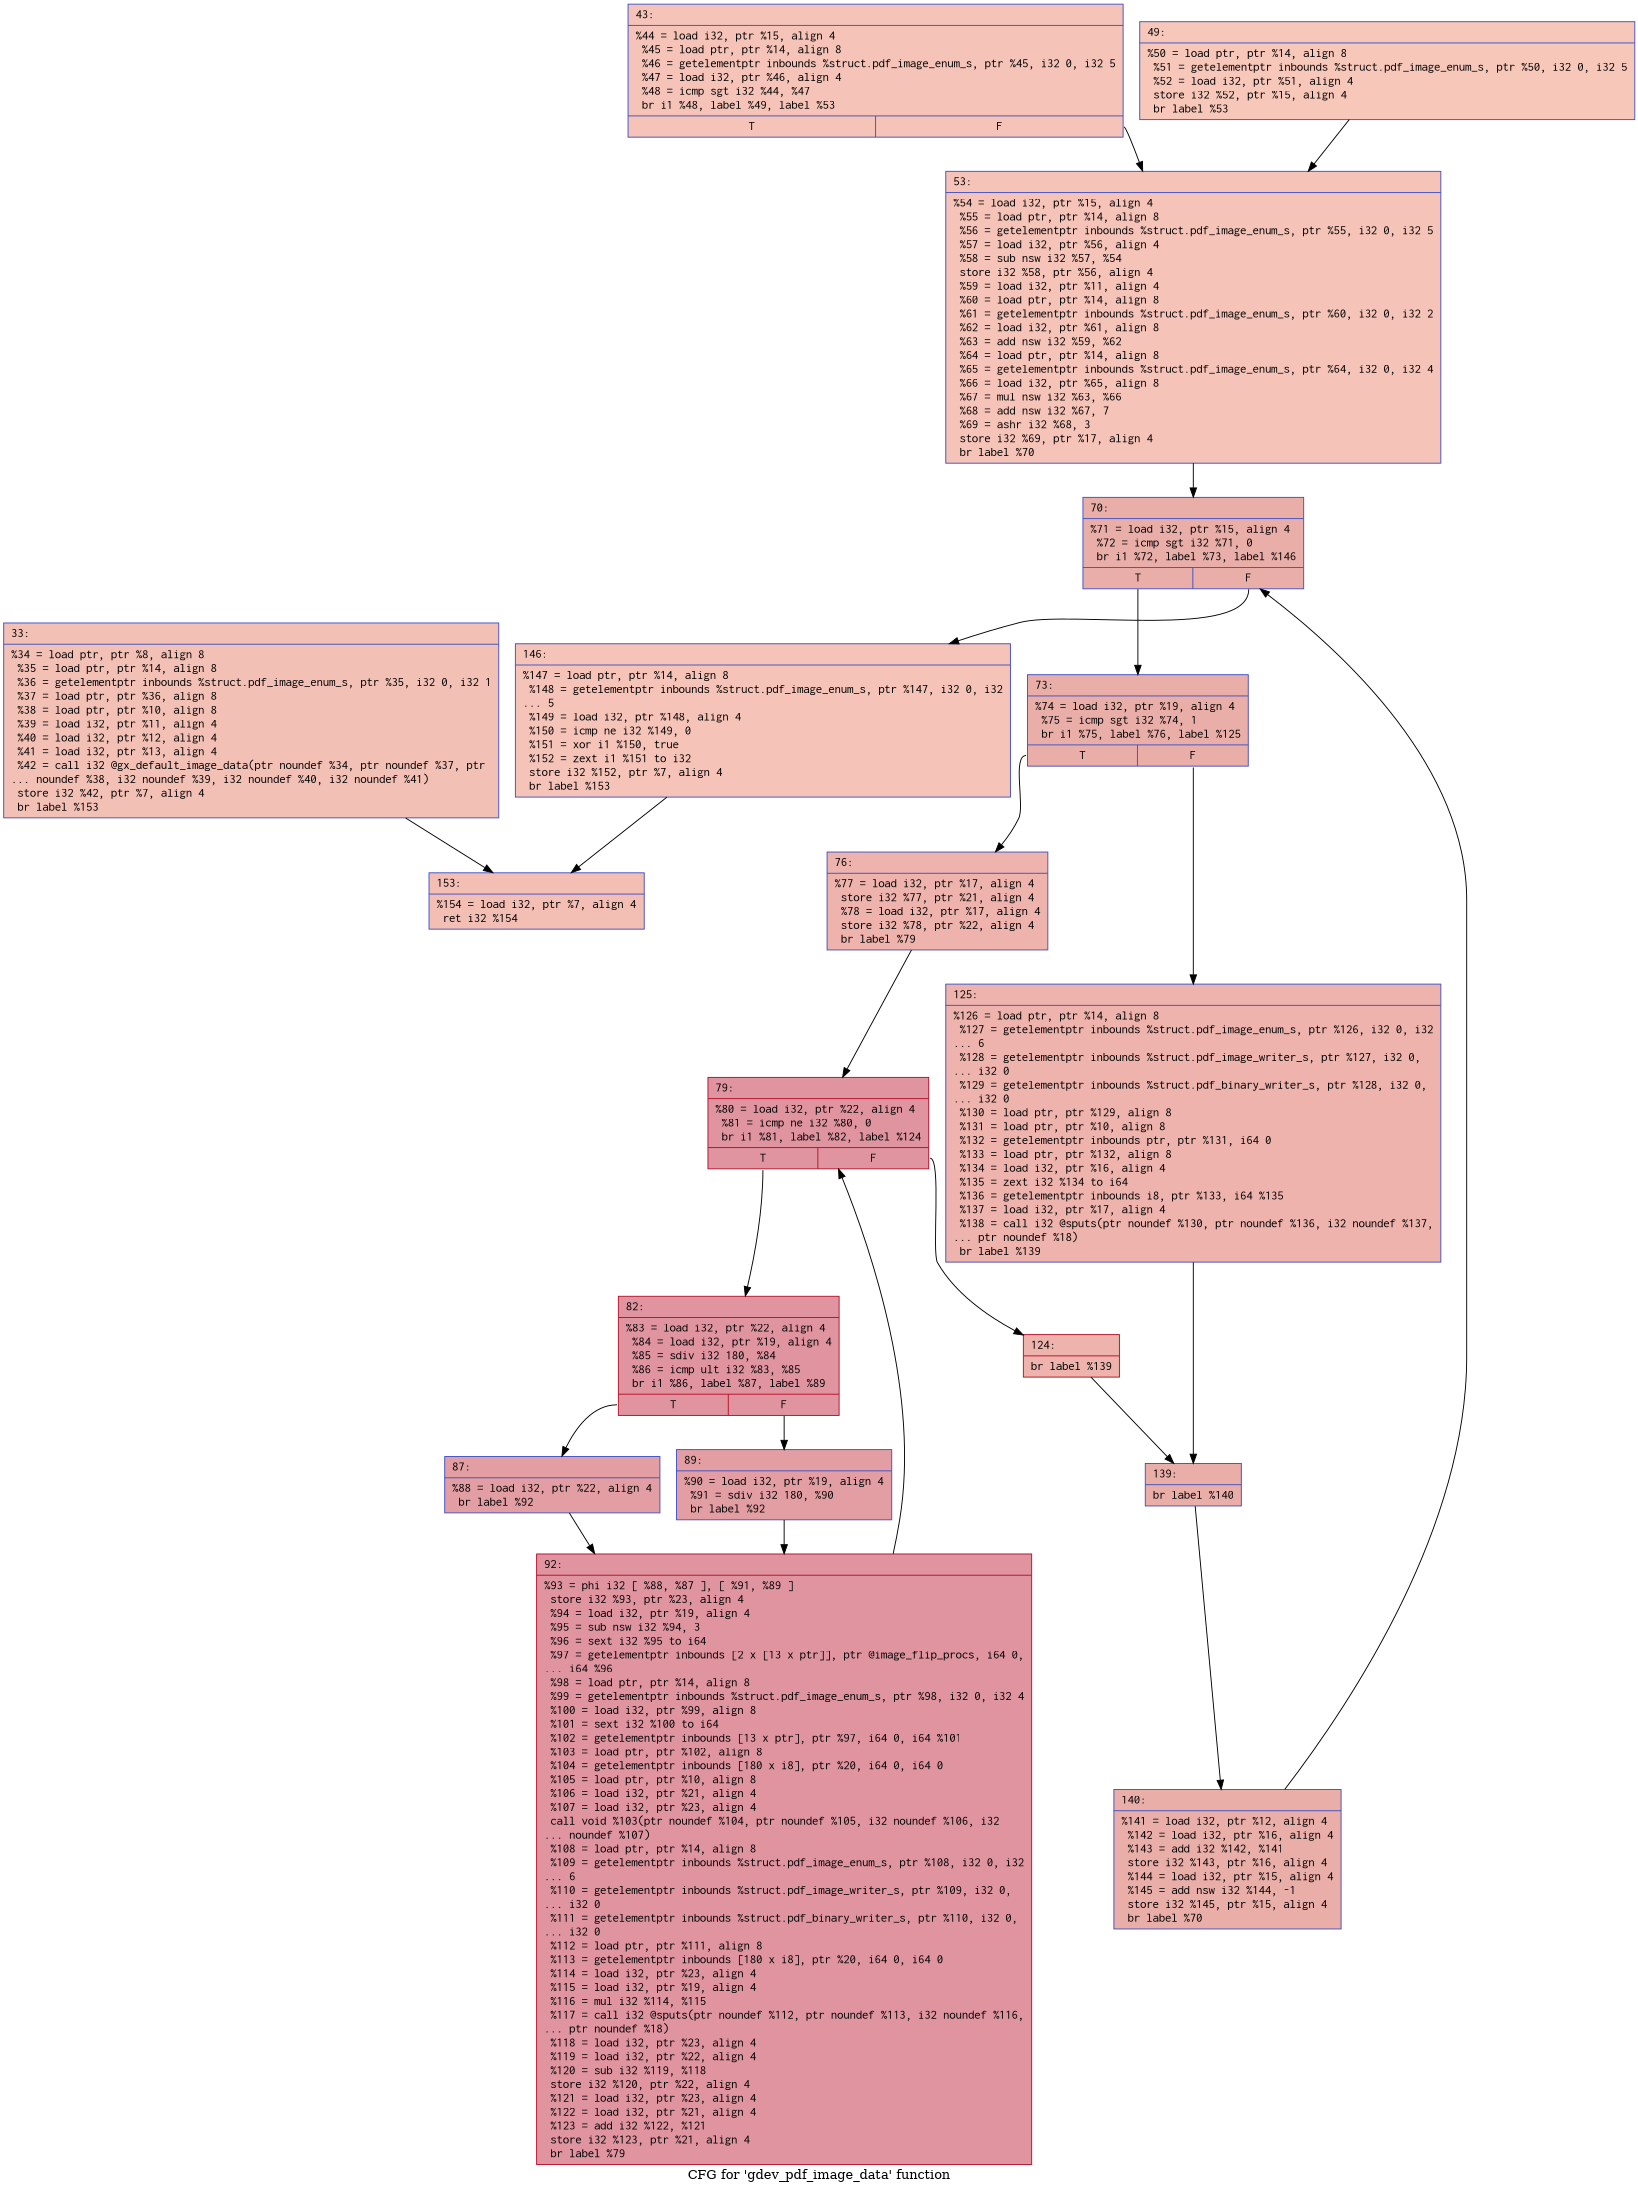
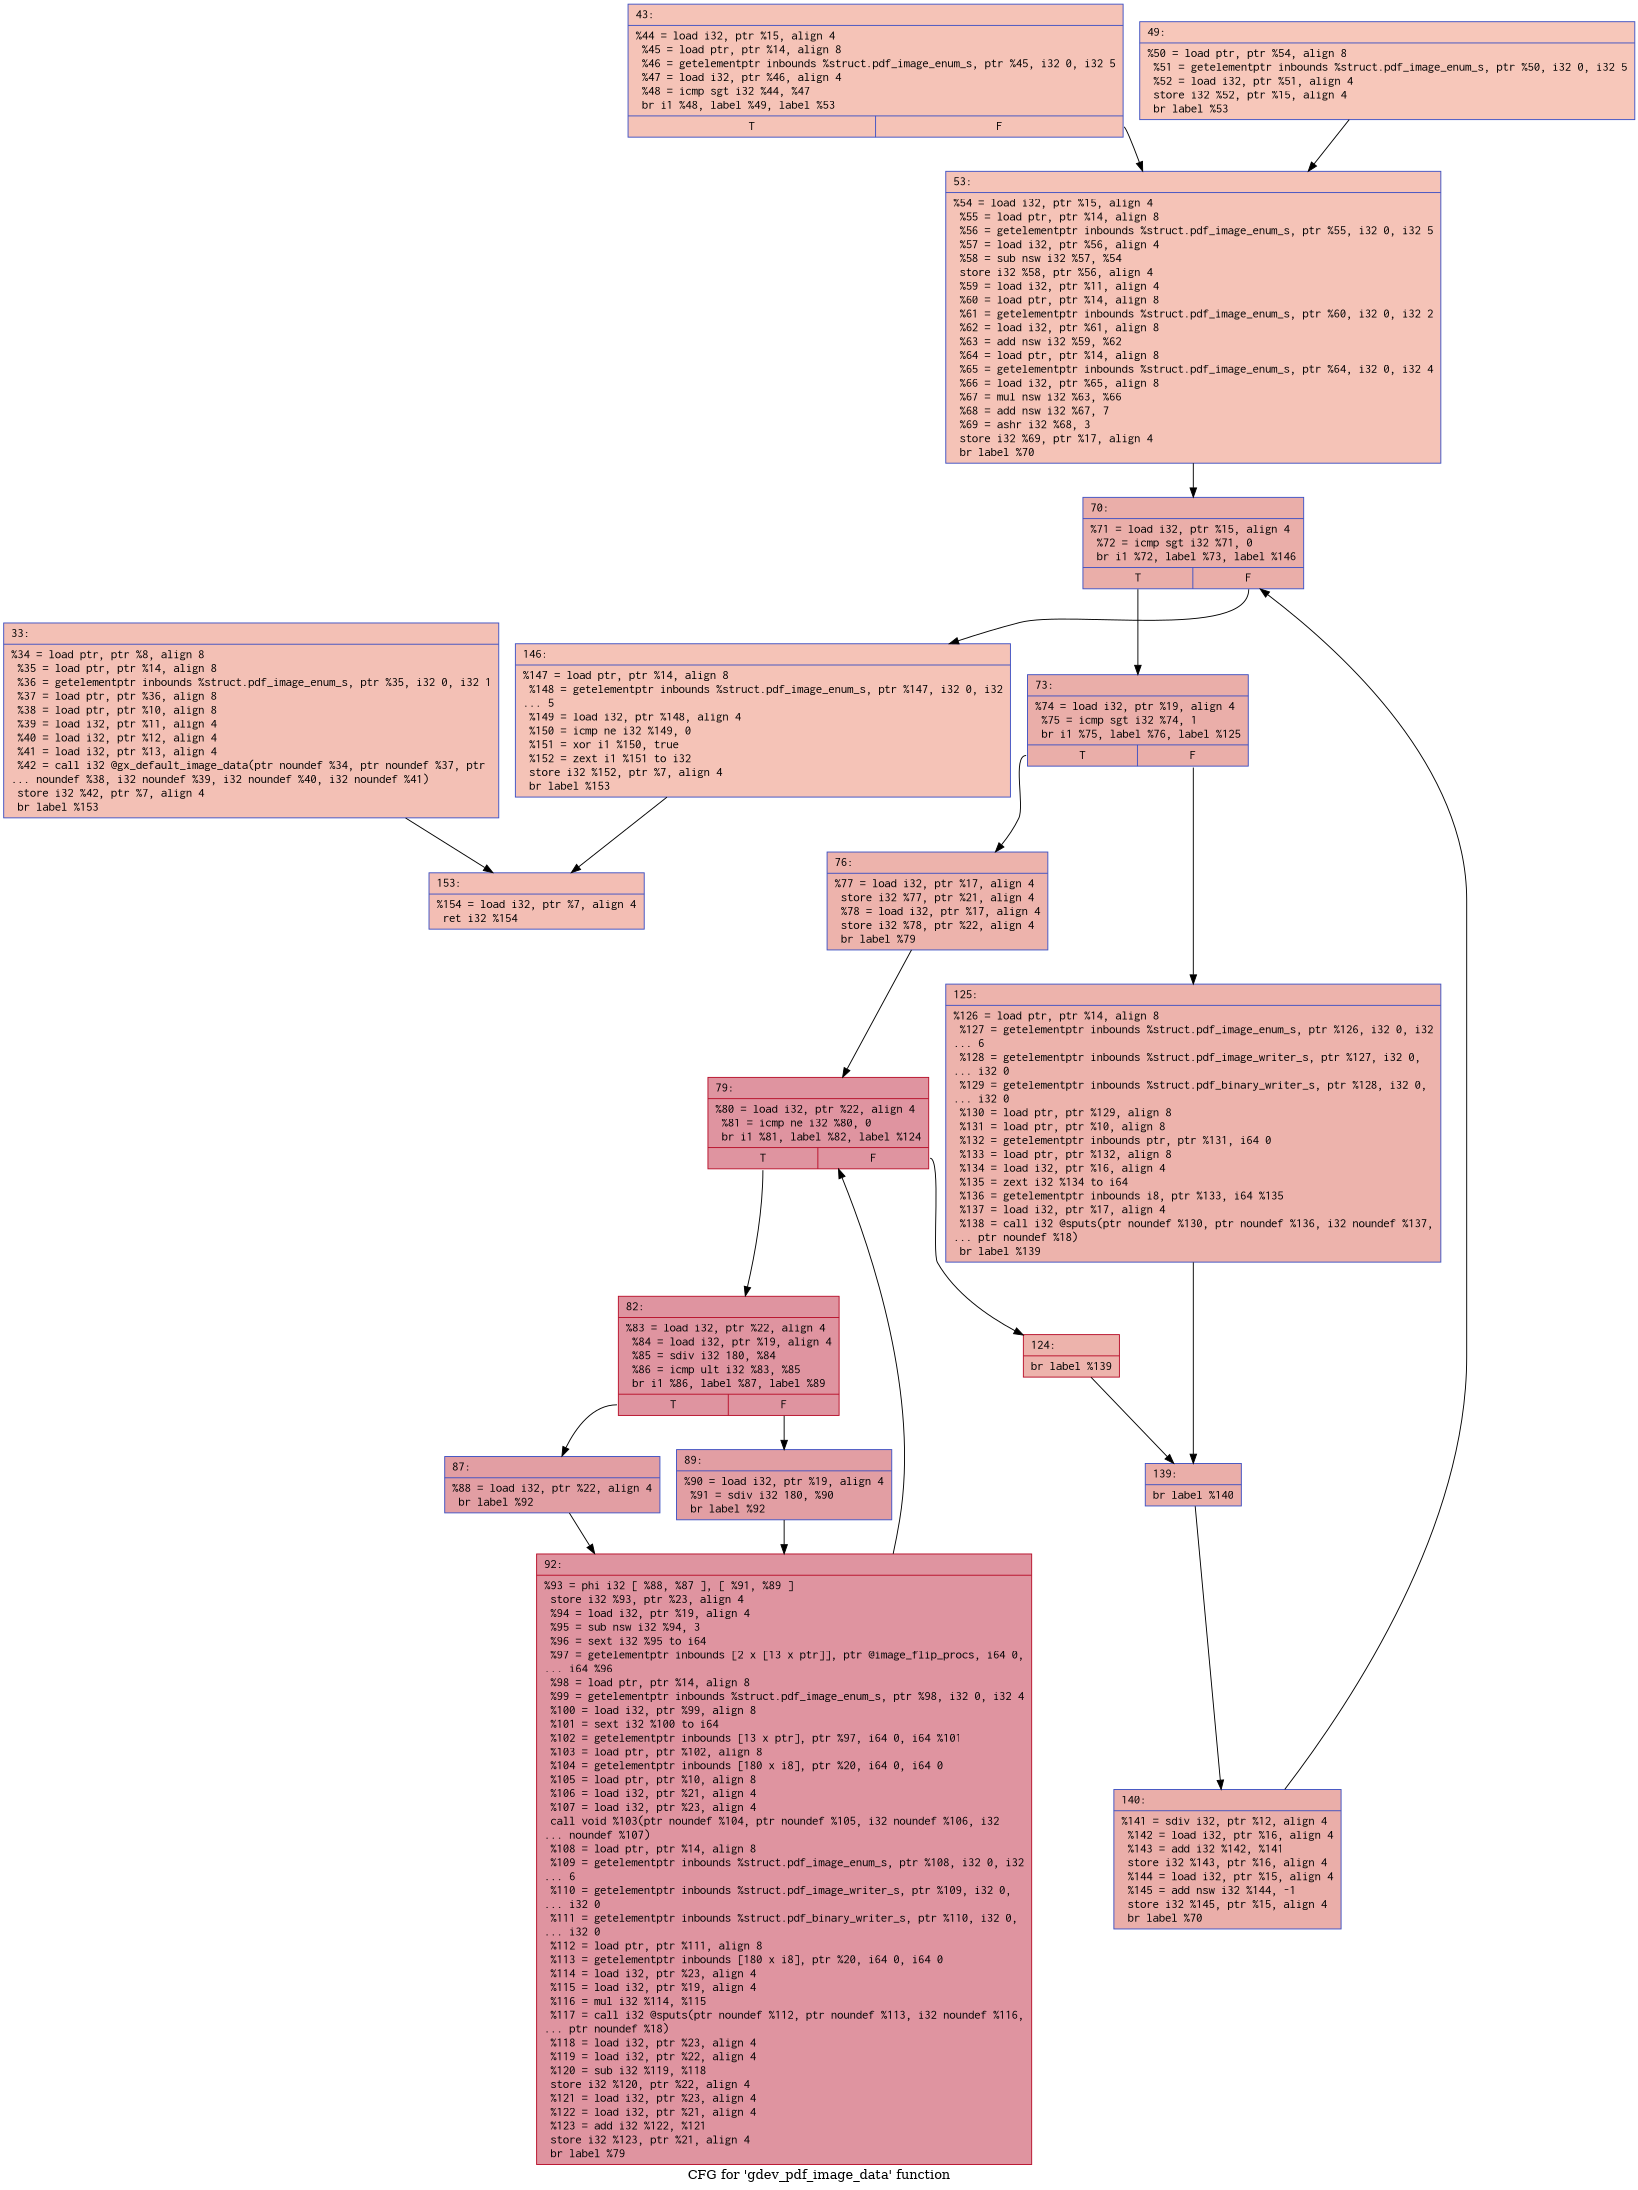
  digraph {
    label="CFG for 'gdev_pdf_image_data' function"
    node [color="#3d50c3ff" fillcolor="#d0473d70" fontname=Courier shape=record style=filled]
    n1 [fillcolor="#e5705870" label="{33:\l|  %34 = load ptr, ptr %8, align 8\l  %35 = load ptr, ptr %14, align 8\l  %36 = getelementptr inbounds %struct.pdf_image_enum_s, ptr %35, i32 0, i32 1\l  %37 = load ptr, ptr %36, align 8\l  %38 = load ptr, ptr %10, align 8\l  %39 = load i32, ptr %11, align 4\l  %40 = load i32, ptr %12, align 4\l  %41 = load i32, ptr %13, align 4\l  %42 = call i32 @gx_default_image_data(ptr noundef %34, ptr noundef %37, ptr\l... noundef %38, i32 noundef %39, i32 noundef %40, i32 noundef %41)\l  store i32 %42, ptr %7, align 4\l  br label %153\l}"]
    n2 [fillcolor="#e36c5570" label="{153:\l|  %154 = load i32, ptr %7, align 4\l  ret i32 %154\l}"]
    n3 [fillcolor="#e8765c70" label="{43:\l|  %44 = load i32, ptr %15, align 4\l  %45 = load ptr, ptr %14, align 8\l  %46 = getelementptr inbounds %struct.pdf_image_enum_s, ptr %45, i32 0, i32 5\l  %47 = load i32, ptr %46, align 4\l  %48 = icmp sgt i32 %44, %47\l  br i1 %48, label %49, label %53\l|{<s0>T|<s1>F}}"]
    n4 [fillcolor="#e8765c70" label="{53:\l|  %54 = load i32, ptr %15, align 4\l  %55 = load ptr, ptr %14, align 8\l  %56 = getelementptr inbounds %struct.pdf_image_enum_s, ptr %55, i32 0, i32 5\l  %57 = load i32, ptr %56, align 4\l  %58 = sub nsw i32 %57, %54\l  store i32 %58, ptr %56, align 4\l  %59 = load i32, ptr %11, align 4\l  %60 = load ptr, ptr %14, align 8\l  %61 = getelementptr inbounds %struct.pdf_image_enum_s, ptr %60, i32 0, i32 2\l  %62 = load i32, ptr %61, align 8\l  %63 = add nsw i32 %59, %62\l  %64 = load ptr, ptr %14, align 8\l  %65 = getelementptr inbounds %struct.pdf_image_enum_s, ptr %64, i32 0, i32 4\l  %66 = load i32, ptr %65, align 8\l  %67 = mul nsw i32 %63, %66\l  %68 = add nsw i32 %67, 7\l  %69 = ashr i32 %68, 3\l  store i32 %69, ptr %17, align 4\l  br label %70\l}"]
-   n5 [fillcolor="#ec7f6370" label="{49:\l|  %50 = load ptr, ptr %14, align 8\l  %51 = getelementptr inbounds %struct.pdf_image_enum_s, ptr %50, i32 0, i32 5\l  %52 = load i32, ptr %51, align 4\l  store i32 %52, ptr %15, align 4\l  br label %53\l}"]
+   n5 [fillcolor="#ec7f6370" label="{49:\l|  %50 = load ptr, ptr %54, align 8\l  %51 = getelementptr inbounds %struct.pdf_image_enum_s, ptr %50, i32 0, i32 5\l  %52 = load i32, ptr %51, align 4\l  store i32 %52, ptr %15, align 4\l  br label %53\l}"]
    n6 [label="{70:\l|  %71 = load i32, ptr %15, align 4\l  %72 = icmp sgt i32 %71, 0\l  br i1 %72, label %73, label %146\l|{<s0>T|<s1>F}}"]
    n7 [label="{73:\l|  %74 = load i32, ptr %19, align 4\l  %75 = icmp sgt i32 %74, 1\l  br i1 %75, label %76, label %125\l|{<s0>T|<s1>F}}"]
    n8 [fillcolor="#e8765c70" label="{146:\l|  %147 = load ptr, ptr %14, align 8\l  %148 = getelementptr inbounds %struct.pdf_image_enum_s, ptr %147, i32 0, i32\l... 5\l  %149 = load i32, ptr %148, align 4\l  %150 = icmp ne i32 %149, 0\l  %151 = xor i1 %150, true\l  %152 = zext i1 %151 to i32\l  store i32 %152, ptr %7, align 4\l  br label %153\l}"]
    n9 [fillcolor="#d6524470" label="{76:\l|  %77 = load i32, ptr %17, align 4\l  store i32 %77, ptr %21, align 4\l  %78 = load i32, ptr %17, align 4\l  store i32 %78, ptr %22, align 4\l  br label %79\l}"]
    n10 [fillcolor="#d6524470" label="{125:\l|  %126 = load ptr, ptr %14, align 8\l  %127 = getelementptr inbounds %struct.pdf_image_enum_s, ptr %126, i32 0, i32\l... 6\l  %128 = getelementptr inbounds %struct.pdf_image_writer_s, ptr %127, i32 0,\l... i32 0\l  %129 = getelementptr inbounds %struct.pdf_binary_writer_s, ptr %128, i32 0,\l... i32 0\l  %130 = load ptr, ptr %129, align 8\l  %131 = load ptr, ptr %10, align 8\l  %132 = getelementptr inbounds ptr, ptr %131, i64 0\l  %133 = load ptr, ptr %132, align 8\l  %134 = load i32, ptr %16, align 4\l  %135 = zext i32 %134 to i64\l  %136 = getelementptr inbounds i8, ptr %133, i64 %135\l  %137 = load i32, ptr %17, align 4\l  %138 = call i32 @sputs(ptr noundef %130, ptr noundef %136, i32 noundef %137,\l... ptr noundef %18)\l  br label %139\l}"]
    n11 [color="#b70d28ff" fillcolor="#b70d2870" label="{79:\l|  %80 = load i32, ptr %22, align 4\l  %81 = icmp ne i32 %80, 0\l  br i1 %81, label %82, label %124\l|{<s0>T|<s1>F}}"]
    n12 [label="{139:\l|  br label %140\l}"]
    n13 [color="#b70d28ff" fillcolor="#b70d2870" label="{82:\l|  %83 = load i32, ptr %22, align 4\l  %84 = load i32, ptr %19, align 4\l  %85 = sdiv i32 180, %84\l  %86 = icmp ult i32 %83, %85\l  br i1 %86, label %87, label %89\l|{<s0>T|<s1>F}}"]
    n14 [color="#b70d28ff" fillcolor="#d6524470" label="{124:\l|  br label %139\l}"]
-   n15 [label="{140:\l|  %141 = load i32, ptr %12, align 4\l  %142 = load i32, ptr %16, align 4\l  %143 = add i32 %142, %141\l  store i32 %143, ptr %16, align 4\l  %144 = load i32, ptr %15, align 4\l  %145 = add nsw i32 %144, -1\l  store i32 %145, ptr %15, align 4\l  br label %70\l}"]
+   n15 [label="{140:\l|  %141 = sdiv i32, ptr %12, align 4\l  %142 = load i32, ptr %16, align 4\l  %143 = add i32 %142, %141\l  store i32 %143, ptr %16, align 4\l  %144 = load i32, ptr %15, align 4\l  %145 = add nsw i32 %144, -1\l  store i32 %145, ptr %15, align 4\l  br label %70\l}"]
    n16 [fillcolor="#be242e70" label="{87:\l|  %88 = load i32, ptr %22, align 4\l  br label %92\l}"]
    n17 [fillcolor="#be242e70" label="{89:\l|  %90 = load i32, ptr %19, align 4\l  %91 = sdiv i32 180, %90\l  br label %92\l}"]
    n18 [color="#b70d28ff" fillcolor="#b70d2870" label="{92:\l|  %93 = phi i32 [ %88, %87 ], [ %91, %89 ]\l  store i32 %93, ptr %23, align 4\l  %94 = load i32, ptr %19, align 4\l  %95 = sub nsw i32 %94, 3\l  %96 = sext i32 %95 to i64\l  %97 = getelementptr inbounds [2 x [13 x ptr]], ptr @image_flip_procs, i64 0,\l... i64 %96\l  %98 = load ptr, ptr %14, align 8\l  %99 = getelementptr inbounds %struct.pdf_image_enum_s, ptr %98, i32 0, i32 4\l  %100 = load i32, ptr %99, align 8\l  %101 = sext i32 %100 to i64\l  %102 = getelementptr inbounds [13 x ptr], ptr %97, i64 0, i64 %101\l  %103 = load ptr, ptr %102, align 8\l  %104 = getelementptr inbounds [180 x i8], ptr %20, i64 0, i64 0\l  %105 = load ptr, ptr %10, align 8\l  %106 = load i32, ptr %21, align 4\l  %107 = load i32, ptr %23, align 4\l  call void %103(ptr noundef %104, ptr noundef %105, i32 noundef %106, i32\l... noundef %107)\l  %108 = load ptr, ptr %14, align 8\l  %109 = getelementptr inbounds %struct.pdf_image_enum_s, ptr %108, i32 0, i32\l... 6\l  %110 = getelementptr inbounds %struct.pdf_image_writer_s, ptr %109, i32 0,\l... i32 0\l  %111 = getelementptr inbounds %struct.pdf_binary_writer_s, ptr %110, i32 0,\l... i32 0\l  %112 = load ptr, ptr %111, align 8\l  %113 = getelementptr inbounds [180 x i8], ptr %20, i64 0, i64 0\l  %114 = load i32, ptr %23, align 4\l  %115 = load i32, ptr %19, align 4\l  %116 = mul i32 %114, %115\l  %117 = call i32 @sputs(ptr noundef %112, ptr noundef %113, i32 noundef %116,\l... ptr noundef %18)\l  %118 = load i32, ptr %23, align 4\l  %119 = load i32, ptr %22, align 4\l  %120 = sub i32 %119, %118\l  store i32 %120, ptr %22, align 4\l  %121 = load i32, ptr %23, align 4\l  %122 = load i32, ptr %21, align 4\l  %123 = add i32 %122, %121\l  store i32 %123, ptr %21, align 4\l  br label %79\l}"]
    n1 -> n2
    n3 -> n4 [tailport=s1]
    n4 -> n6
    n5 -> n4
    n6 -> n7 [tailport=s0]
    n6 -> n8 [tailport=s1]
    n7 -> n9 [tailport=s0]
    n7 -> n10 [tailport=s1]
    n8 -> n2
    n9 -> n11
    n10 -> n12
    n11 -> n13 [tailport=s0]
    n11 -> n14 [tailport=s1]
    n12 -> n15
    n13 -> n16 [tailport=s0]
    n13 -> n17 [tailport=s1]
    n14 -> n12
    n15 -> n6
    n16 -> n18
    n17 -> n18
    n18 -> n11
  }
